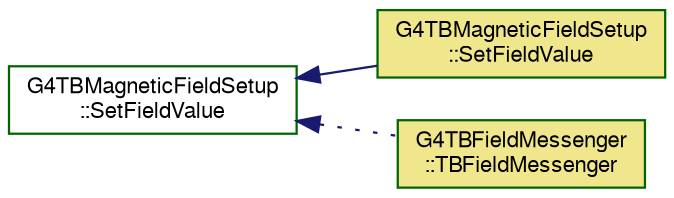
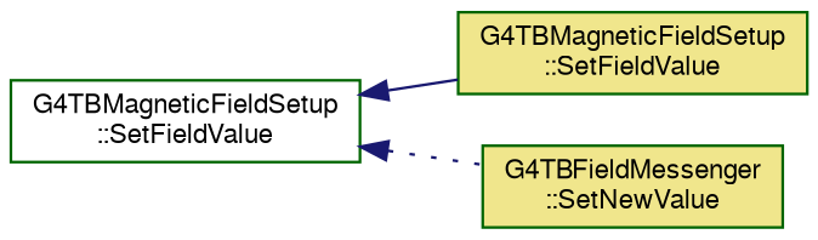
  digraph {
    rankdir=LR
    node [color=darkgreen fillcolor=khaki fontname=FreeSans fontsize=10 shape=record style=filled]
    edge [color=midnightblue dir=back fontname=FreeSans fontsize=10 labelfontname=FreeSans labelfontsize=10]
    n1 [fillcolor=white fontcolor=black height=0.2 label="G4TBMagneticFieldSetup\l::SetFieldValue" width=0.4]
    n2 [height=0.2 label="G4TBMagneticFieldSetup\l::SetFieldValue" width=0.4]
-   n3 [height=0.2 label="G4TBFieldMessenger\l::TBFieldMessenger" width=0.4]
+   n3 [height=0.2 label="G4TBFieldMessenger\l::SetNewValue" width=0.4]
    n1 -> n2 [style=solid]
    n1 -> n3 [style=dotted]
  }
